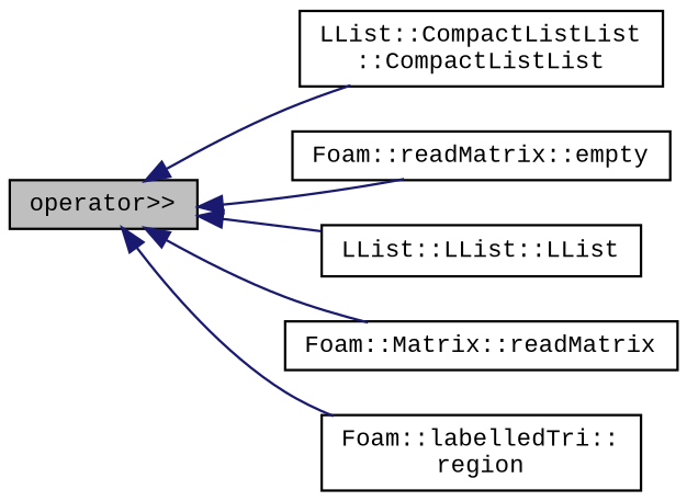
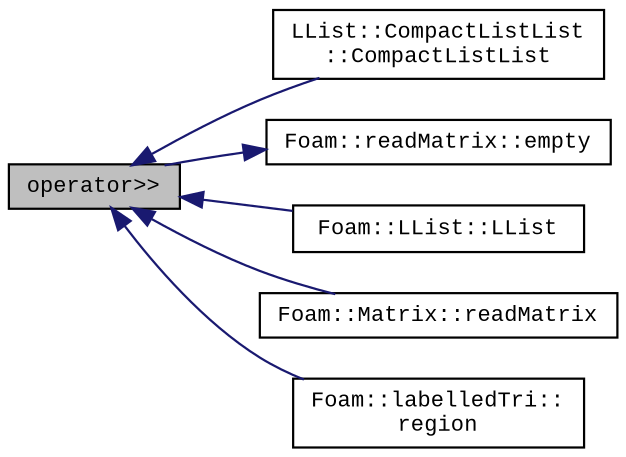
  digraph {
    fontname="Liberation Mono"
    rankdir=LR
    node [color=black fontname="Liberation Mono" fontsize=10 shape=record]
    edge [color=midnightblue dir=back fontname="Liberation Mono" fontsize=10 labelfontname=Helvetica labelfontsize=10 style=solid]
    n1 [fillcolor=grey75 fontcolor=black height=0.2 label="operator\>\>" style=filled width=0.4]
    n2 [height=0.2 label="LList::CompactListList\l::CompactListList" width=0.4]
    n3 [height=0.2 label="Foam::readMatrix::empty" width=0.4]
-   n4 [height=0.2 label="LList::LList::LList" width=0.4]
+   n4 [height=0.2 label="Foam::LList::LList" width=0.4]
    n5 [height=0.2 label="Foam::Matrix::readMatrix" width=0.4]
    n6 [height=0.2 label="Foam::labelledTri::\lregion" width=0.4]
    n1 -> n2
-   n1 -> n3
+   n3 -> n1
    n1 -> n4
    n1 -> n5
    n1 -> n6
  }
